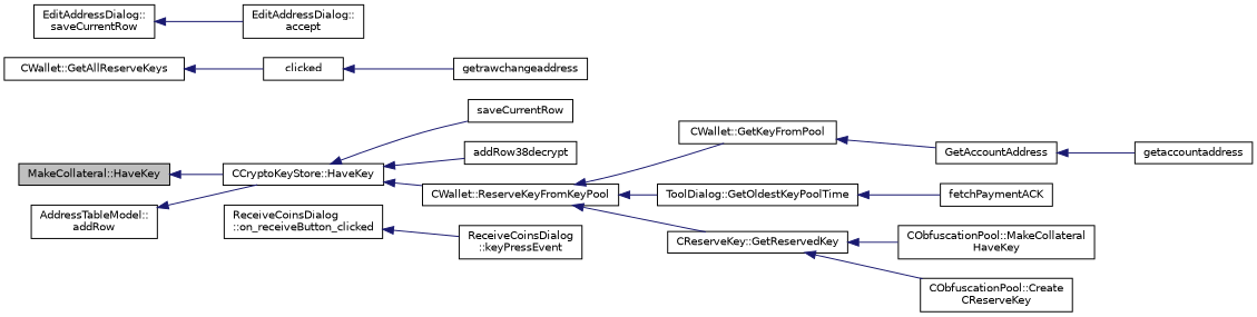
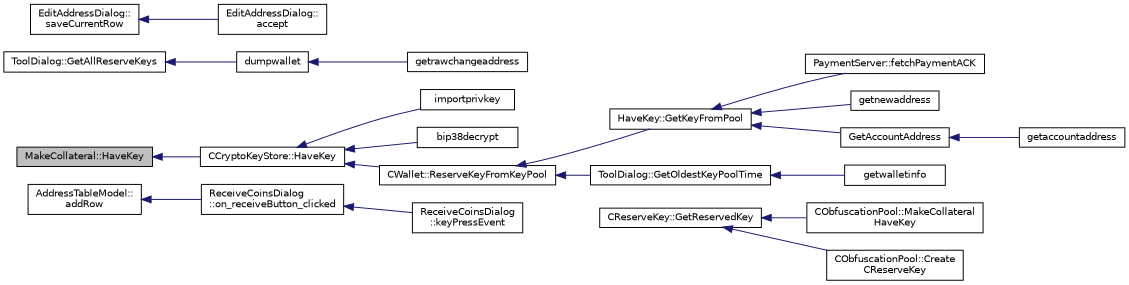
  digraph {
    rankdir=LR
    node [color=black fillcolor=white fontname=Helvetica fontsize=10 shape=record style=filled]
    edge [color=midnightblue dir=back fontname=Helvetica fontsize=10 labelfontname=Helvetica labelfontsize=10 style=solid]
    n1 [fillcolor=grey75 fontcolor=black height=0.2 label="MakeCollateral::HaveKey" width=0.4]
    n2 [height=0.2 label="CCryptoKeyStore::HaveKey" width=0.4]
-   n3 [height=0.2 label=saveCurrentRow width=0.4]
-   n4 [height=0.2 label=addRow38decrypt width=0.4]
+   n3 [height=0.2 label=importprivkey width=0.4]
+   n4 [height=0.2 label=bip38decrypt width=0.4]
    n5 [height=0.2 label="CWallet::ReserveKeyFromKeyPool" width=0.4]
-   n6 [height=0.2 label="CWallet::GetKeyFromPool" width=0.4]
+   n6 [height=0.2 label="HaveKey::GetKeyFromPool" width=0.4]
    n7 [height=0.2 label="ToolDialog::GetOldestKeyPoolTime" width=0.4]
    n8 [height=0.2 label="CReserveKey::GetReservedKey" width=0.4]
-   n9 [height=0.2 label="CWallet::GetAllReserveKeys" width=0.4]
-   n10 [height=0.2 label=clicked width=0.4]
+   n9 [height=0.2 label="ToolDialog::GetAllReserveKeys" width=0.4]
+   n10 [height=0.2 label=dumpwallet width=0.4]
+   n11 [height=0.2 label="PaymentServer::fetchPaymentACK" width=0.4]
+   n12 [height=0.2 label=getnewaddress width=0.4]
    n13 [height=0.2 label=GetAccountAddress width=0.4]
-   n14 [height=0.2 label=fetchPaymentACK width=0.4]
+   n14 [height=0.2 label=getwalletinfo width=0.4]
    n15 [height=0.2 label="CObfuscationPool::MakeCollateral\lHaveKey" width=0.4]
    n16 [height=0.2 label="CObfuscationPool::Create\lCReserveKey" width=0.4]
    n17 [height=0.2 label="AddressTableModel::\laddRow" width=0.4]
    n18 [height=0.2 label="ReceiveCoinsDialog\l::on_receiveButton_clicked" width=0.4]
    n19 [height=0.2 label=getaccountaddress width=0.4]
    n20 [height=0.2 label="EditAddressDialog::\lsaveCurrentRow" width=0.4]
    n21 [height=0.2 label="EditAddressDialog::\laccept" width=0.4]
    n22 [height=0.2 label="ReceiveCoinsDialog\l::keyPressEvent" width=0.4]
    n23 [height=0.2 label=getrawchangeaddress width=0.4]
    n1 -> n2
    n2 -> n3
    n2 -> n4
    n2 -> n5
    n5 -> n6
    n5 -> n7
-   n5 -> n8
+   n6 -> n11
+   n6 -> n12
    n6 -> n13
    n7 -> n14
    n8 -> n15
    n8 -> n16
    n9 -> n10
    n10 -> n23
    n13 -> n19
-   n17 -> n2
+   n17 -> n18
    n18 -> n22
    n20 -> n21
  }
